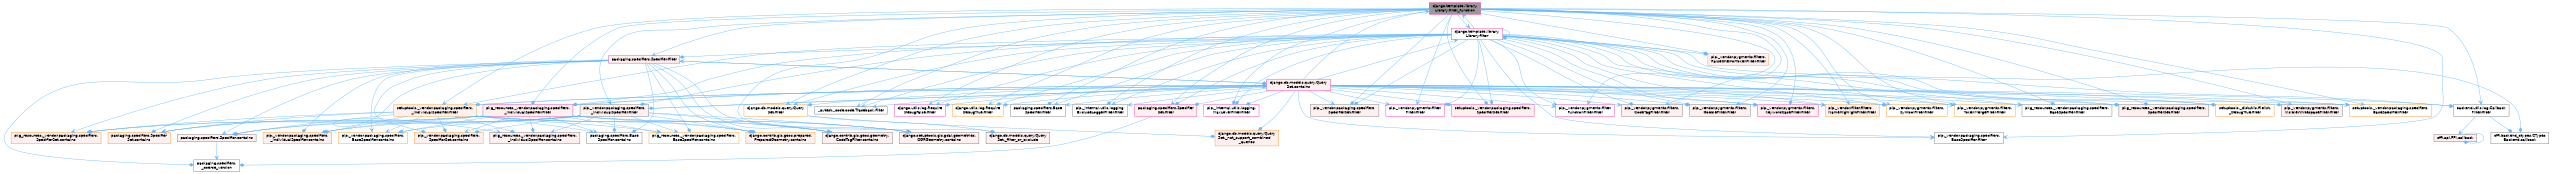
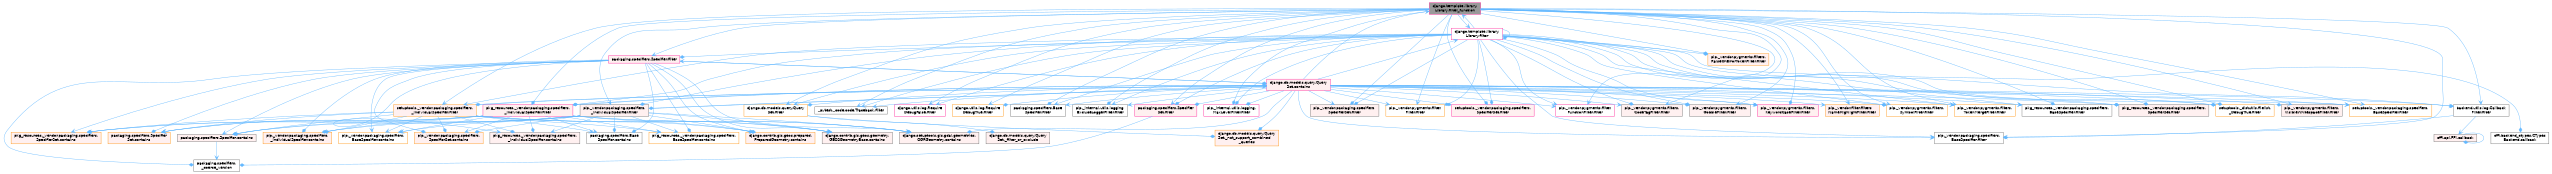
  digraph {
    rankdir=TB
    node [color=gray40 fillcolor="#FFF0F0" fontname=Helvetica fontsize=10 shape=box style=filled]
    edge [arrowhead=vee color=steelblue1 fontname=Helvetica fontsize=10 labelfontname=Helvetica labelfontsize=10 style=solid]
    n1 [color=deeppink fillcolor=grey60 fontcolor=black height=0.2 label="django.template.library.\lLibrary.filter_function" width=0.4]
    n2 [fillcolor=white height=0.2 label="_pytest._code.code.Traceback.filter" width=0.4]
    n3 [color=darkorange fillcolor=white height=0.2 label="django.db.models.query.Query\lSet.filter" width=0.4]
    n4 [color=deeppink fillcolor=white height=0.2 label="django.template.library.\lLibrary.filter" width=0.4]
    n5 [fillcolor=white height=0.2 label="backend.utils.log.Callback\lFilter.filter" width=0.4]
    n6 [color=deeppink fillcolor=white height=0.2 label="django.utils.log.Require\lDebugFalse.filter" width=0.4]
    n7 [color=darkorange fillcolor=white height=0.2 label="django.utils.log.Require\lDebugTrue.filter" width=0.4]
    n8 [fillcolor=white height=0.2 label="packaging.specifiers.Base\lSpecifier.filter" width=0.4]
    n9 [color=deeppink height=0.2 label="packaging.specifiers.Specifier.filter" width=0.4]
    n10 [color=deeppink height=0.2 label="packaging.specifiers.Specifier\lSet.filter" width=0.4]
    n11 [fillcolor=white height=0.2 label="pip._internal.utils.logging.\lExcludeLoggerFilter.filter" width=0.4]
    n12 [color=deeppink fillcolor=white height=0.2 label="pip._internal.utils.logging.\lMaxLevelFilter.filter" width=0.4]
    n13 [height=0.2 label="pip._vendor.packaging.specifiers.\l_IndividualSpecifier.filter" width=0.4]
    n14 [fillcolor=white height=0.2 label="pip._vendor.packaging.specifiers.\lBaseSpecifier.filter" width=0.4]
    n15 [height=0.2 label="pip._vendor.packaging.specifiers.\lSpecifierSet.filter" width=0.4]
-   n16 [color=deeppink fillcolor=white height=0.2 label="pip._vendor.pygments.filter.\lFilter.filter" width=0.4]
+   n16 [color=darkorange fillcolor=white height=0.2 label="pip._vendor.pygments.filter.\lFilter.filter" width=0.4]
    n17 [color=deeppink fillcolor=white height=0.2 label="pip._vendor.pygments.filter.\lFunctionFilter.filter" width=0.4]
    n18 [height=0.2 label="pip._vendor.pygments.filters.\lCodeTagFilter.filter" width=0.4]
    n19 [height=0.2 label="pip._vendor.pygments.filters.\lGobbleFilter.filter" width=0.4]
    n20 [color=deeppink height=0.2 label="pip._vendor.pygments.filters.\lKeywordCaseFilter.filter" width=0.4]
    n21 [color=darkorange height=0.2 label="pip._vendor.filter.filters.\lNameHighlightFilter.filter" width=0.4]
    n22 [color=darkorange height=0.2 label="pip._vendor.pygments.filters.\lRaiseOnErrorTokenFilter.filter" width=0.4]
    n23 [color=darkorange fillcolor=white height=0.2 label="pip._vendor.pygments.filters.\lSymbolFilter.filter" width=0.4]
    n24 [color=darkorange fillcolor=white height=0.2 label="pip._vendor.pygments.filters.\lTokenMergeFilter.filter" width=0.4]
    n25 [height=0.2 label="pip._vendor.pygments.filters.\lVisibleWhitespaceFilter.filter" width=0.4]
    n26 [color=deeppink height=0.2 label="pkg_resources._vendor.packaging.specifiers.\l_IndividualSpecifier.filter" width=0.4]
    n27 [fillcolor=white height=0.2 label="pkg_resources._vendor.packaging.specifiers.\lBaseSpecifier.filter" width=0.4]
    n28 [height=0.2 label="pkg_resources._vendor.packaging.specifiers.\lSpecifierSet.filter" width=0.4]
    n29 [color=darkorange fillcolor=white height=0.2 label="setuptools._distutils.filelist.\l_DebugTrue.filter" width=0.4]
    n30 [color=darkorange height=0.2 label="setuptools._vendor.packaging.specifiers.\l_IndividualSpecifier.filter" width=0.4]
    n31 [color=darkorange fillcolor=white height=0.2 label="setuptools._vendor.packaging.specifiers.\lBaseSpecifier.filter" width=0.4]
    n32 [color=deeppink height=0.2 label="setuptools._vendor.packaging.specifiers.\lSpecifierSet.filter" width=0.4]
    n33 [height=0.2 label="django.db.models.query.Query\lSet._filter_or_exclude" width=0.4]
    n34 [color=darkorange height=0.2 label="django.db.models.query.Query\lSet._not_support_combined\l_queries" width=0.4]
    n35 [fillcolor=white height=0.2 label="cffi.backend_ctypes.CTypes\lBackend.callback" width=0.4]
    n36 [height=0.2 label="cffi.api.FFI.callback" width=0.4]
    n37 [fillcolor=white height=0.2 label="packaging.specifiers.\l_coerce_version" width=0.4]
    n38 [height=0.2 label="django.setuptools.gis.gdal.geometries.\lOGRGeometry.contains" width=0.4]
-   n39 [height=0.2 label="django.contrib.gis.geos.geometry.\lCodeTagFilter.contains" width=0.4]
+   n39 [height=0.2 label="django.contrib.gis.geos.geometry.\lGEOSGeometryBase.contains" width=0.4]
    n40 [color=darkorange height=0.2 label="django.contrib.gis.geos.prepared.\lPreparedGeometry.contains" width=0.4]
    n41 [color=deeppink height=0.2 label="django.db.models.query.Query\lSet.contains" width=0.4]
    n42 [fillcolor=white height=0.2 label="packaging.specifiers.Base\lSpecifier.contains" width=0.4]
    n43 [height=0.2 label="packaging.specifiers.Specifier.contains" width=0.4]
    n44 [color=darkorange height=0.2 label="packaging.specifiers.Specifier\lSet.contains" width=0.4]
    n45 [color=darkorange height=0.2 label="pip._vendor.packaging.specifiers.\l_IndividualSpecifier.contains" width=0.4]
    n46 [color=darkorange fillcolor=white height=0.2 label="pip._vendor.packaging.specifiers.\lBaseSpecifier.contains" width=0.4]
    n47 [color=darkorange height=0.2 label="pip._vendor.packaging.specifiers.\lSpecifierSet.contains" width=0.4]
    n48 [height=0.2 label="pkg_resources._vendor.packaging.specifiers.\l_IndividualSpecifier.contains" width=0.4]
    n49 [color=darkorange fillcolor=white height=0.2 label="pkg_resources._vendor.packaging.specifiers.\lBaseSpecifier.contains" width=0.4]
    n50 [color=darkorange height=0.2 label="pkg_resources._vendor.packaging.specifiers.\lSpecifierSet.contains" width=0.4]
    n1 -> n2
    n1 -> n3
    n1 -> n4
    n1 -> n5
    n1 -> n6
    n1 -> n7
    n1 -> n8 [arrowhead=diamond]
    n1 -> n9
    n1 -> n10
    n1 -> n11 [arrowhead=diamond]
    n1 -> n12 [arrowhead=diamond]
    n1 -> n13
    n1 -> n14
    n1 -> n15 [arrowhead=diamond]
    n1 -> n16
    n1 -> n17
    n1 -> n18
    n1 -> n19
    n1 -> n20 [arrowhead=diamond]
    n1 -> n21
    n1 -> n22 [arrowhead=diamond]
    n1 -> n23
    n1 -> n24
    n1 -> n25
    n1 -> n26 [arrowhead=diamond]
    n1 -> n27 [arrowhead=diamond]
    n1 -> n28 [arrowhead=diamond]
-   n1 -> n33 [arrowhead=diamond]
+   n1 -> n29 [arrowhead=diamond]
    n1 -> n30
    n1 -> n31
    n1 -> n32 [arrowhead=diamond]
    n3 -> n33 [arrowhead=diamond]
    n3 -> n34 [arrowhead=diamond]
    n4 -> n1
    n4 -> n2
    n4 -> n3
    n4 -> n4 [arrowhead=diamond]
    n4 -> n5
    n4 -> n6
-   n4 -> n7 [arrowhead=diamond]
    n4 -> n8
    n4 -> n9 [arrowhead=diamond]
    n4 -> n10 [arrowhead=diamond]
    n4 -> n11
    n4 -> n12 [arrowhead=diamond]
    n4 -> n13 [arrowhead=diamond]
    n4 -> n14
    n4 -> n15 [arrowhead=diamond]
    n4 -> n16 [arrowhead=diamond]
    n4 -> n17
    n4 -> n18 [arrowhead=diamond]
    n4 -> n19 [arrowhead=diamond]
    n4 -> n20 [arrowhead=diamond]
-   n4 -> n21
    n4 -> n22 [arrowhead=diamond]
    n4 -> n23 [arrowhead=diamond]
    n4 -> n24
    n4 -> n26 [arrowhead=diamond]
    n4 -> n27
    n4 -> n28 [arrowhead=diamond]
    n4 -> n29 [arrowhead=diamond]
    n4 -> n30
    n4 -> n31
    n4 -> n32 [arrowhead=diamond]
    n4 -> n35 [arrowhead=diamond]
-   n5 -> n35 [arrowhead=diamond]
+   n5 -> n14 [arrowhead=diamond]
    n5 -> n36
    n9 -> n37 [arrowhead=diamond]
    n9 -> n38
    n9 -> n39 [arrowhead=diamond]
    n9 -> n40 [arrowhead=diamond]
    n9 -> n41 [arrowhead=diamond]
    n9 -> n42 [arrowhead=diamond]
    n9 -> n43
    n9 -> n44 [arrowhead=diamond]
    n9 -> n45 [arrowhead=diamond]
    n9 -> n46
    n9 -> n47 [arrowhead=diamond]
    n9 -> n48
    n9 -> n49 [arrowhead=diamond]
    n9 -> n50
    n10 -> n37 [arrowhead=diamond]
    n13 -> n38
    n13 -> n39
    n13 -> n40
    n13 -> n41
    n13 -> n42 [arrowhead=diamond]
    n13 -> n43 [arrowhead=diamond]
    n13 -> n44
    n13 -> n45 [arrowhead=diamond]
    n13 -> n46
    n13 -> n47 [arrowhead=diamond]
    n13 -> n48
    n13 -> n49
    n13 -> n50 [arrowhead=diamond]
    n26 -> n38 [arrowhead=diamond]
    n26 -> n39
    n26 -> n40 [arrowhead=diamond]
    n26 -> n41 [arrowhead=diamond]
    n26 -> n42
    n26 -> n43
    n26 -> n44
    n26 -> n45
    n26 -> n46
    n26 -> n47
    n26 -> n48 [arrowhead=diamond]
    n26 -> n49
    n26 -> n50
    n30 -> n38
    n30 -> n39
    n30 -> n40 [arrowhead=diamond]
    n30 -> n41
    n30 -> n42
    n30 -> n43 [arrowhead=diamond]
    n30 -> n44
    n30 -> n45 [arrowhead=diamond]
    n30 -> n46
    n30 -> n47 [arrowhead=diamond]
    n30 -> n48 [arrowhead=diamond]
    n30 -> n49
    n30 -> n50 [arrowhead=diamond]
    n36 -> n36 [arrowhead=diamond]
    n41 -> n1
    n41 -> n2
    n41 -> n3 [arrowhead=diamond]
    n41 -> n4
    n41 -> n5 [arrowhead=diamond]
-   n41 -> n6 [arrowhead=diamond]
+   n41 -> n38 [arrowhead=diamond]
    n41 -> n7 [arrowhead=diamond]
    n41 -> n8
    n41 -> n9
    n41 -> n10 [arrowhead=diamond]
    n41 -> n11
    n41 -> n12 [arrowhead=diamond]
    n41 -> n13 [arrowhead=diamond]
    n41 -> n14
    n41 -> n15
    n41 -> n16
    n41 -> n17
    n41 -> n18
    n41 -> n19 [arrowhead=diamond]
    n41 -> n20
    n41 -> n21
    n41 -> n23 [arrowhead=diamond]
    n41 -> n24
    n41 -> n25 [arrowhead=diamond]
    n41 -> n26 [arrowhead=diamond]
    n41 -> n27
    n41 -> n28 [arrowhead=diamond]
    n41 -> n29 [arrowhead=diamond]
    n41 -> n30 [arrowhead=diamond]
    n41 -> n31
    n41 -> n32 [arrowhead=diamond]
    n41 -> n34 [arrowhead=diamond]
    n43 -> n37
  }
